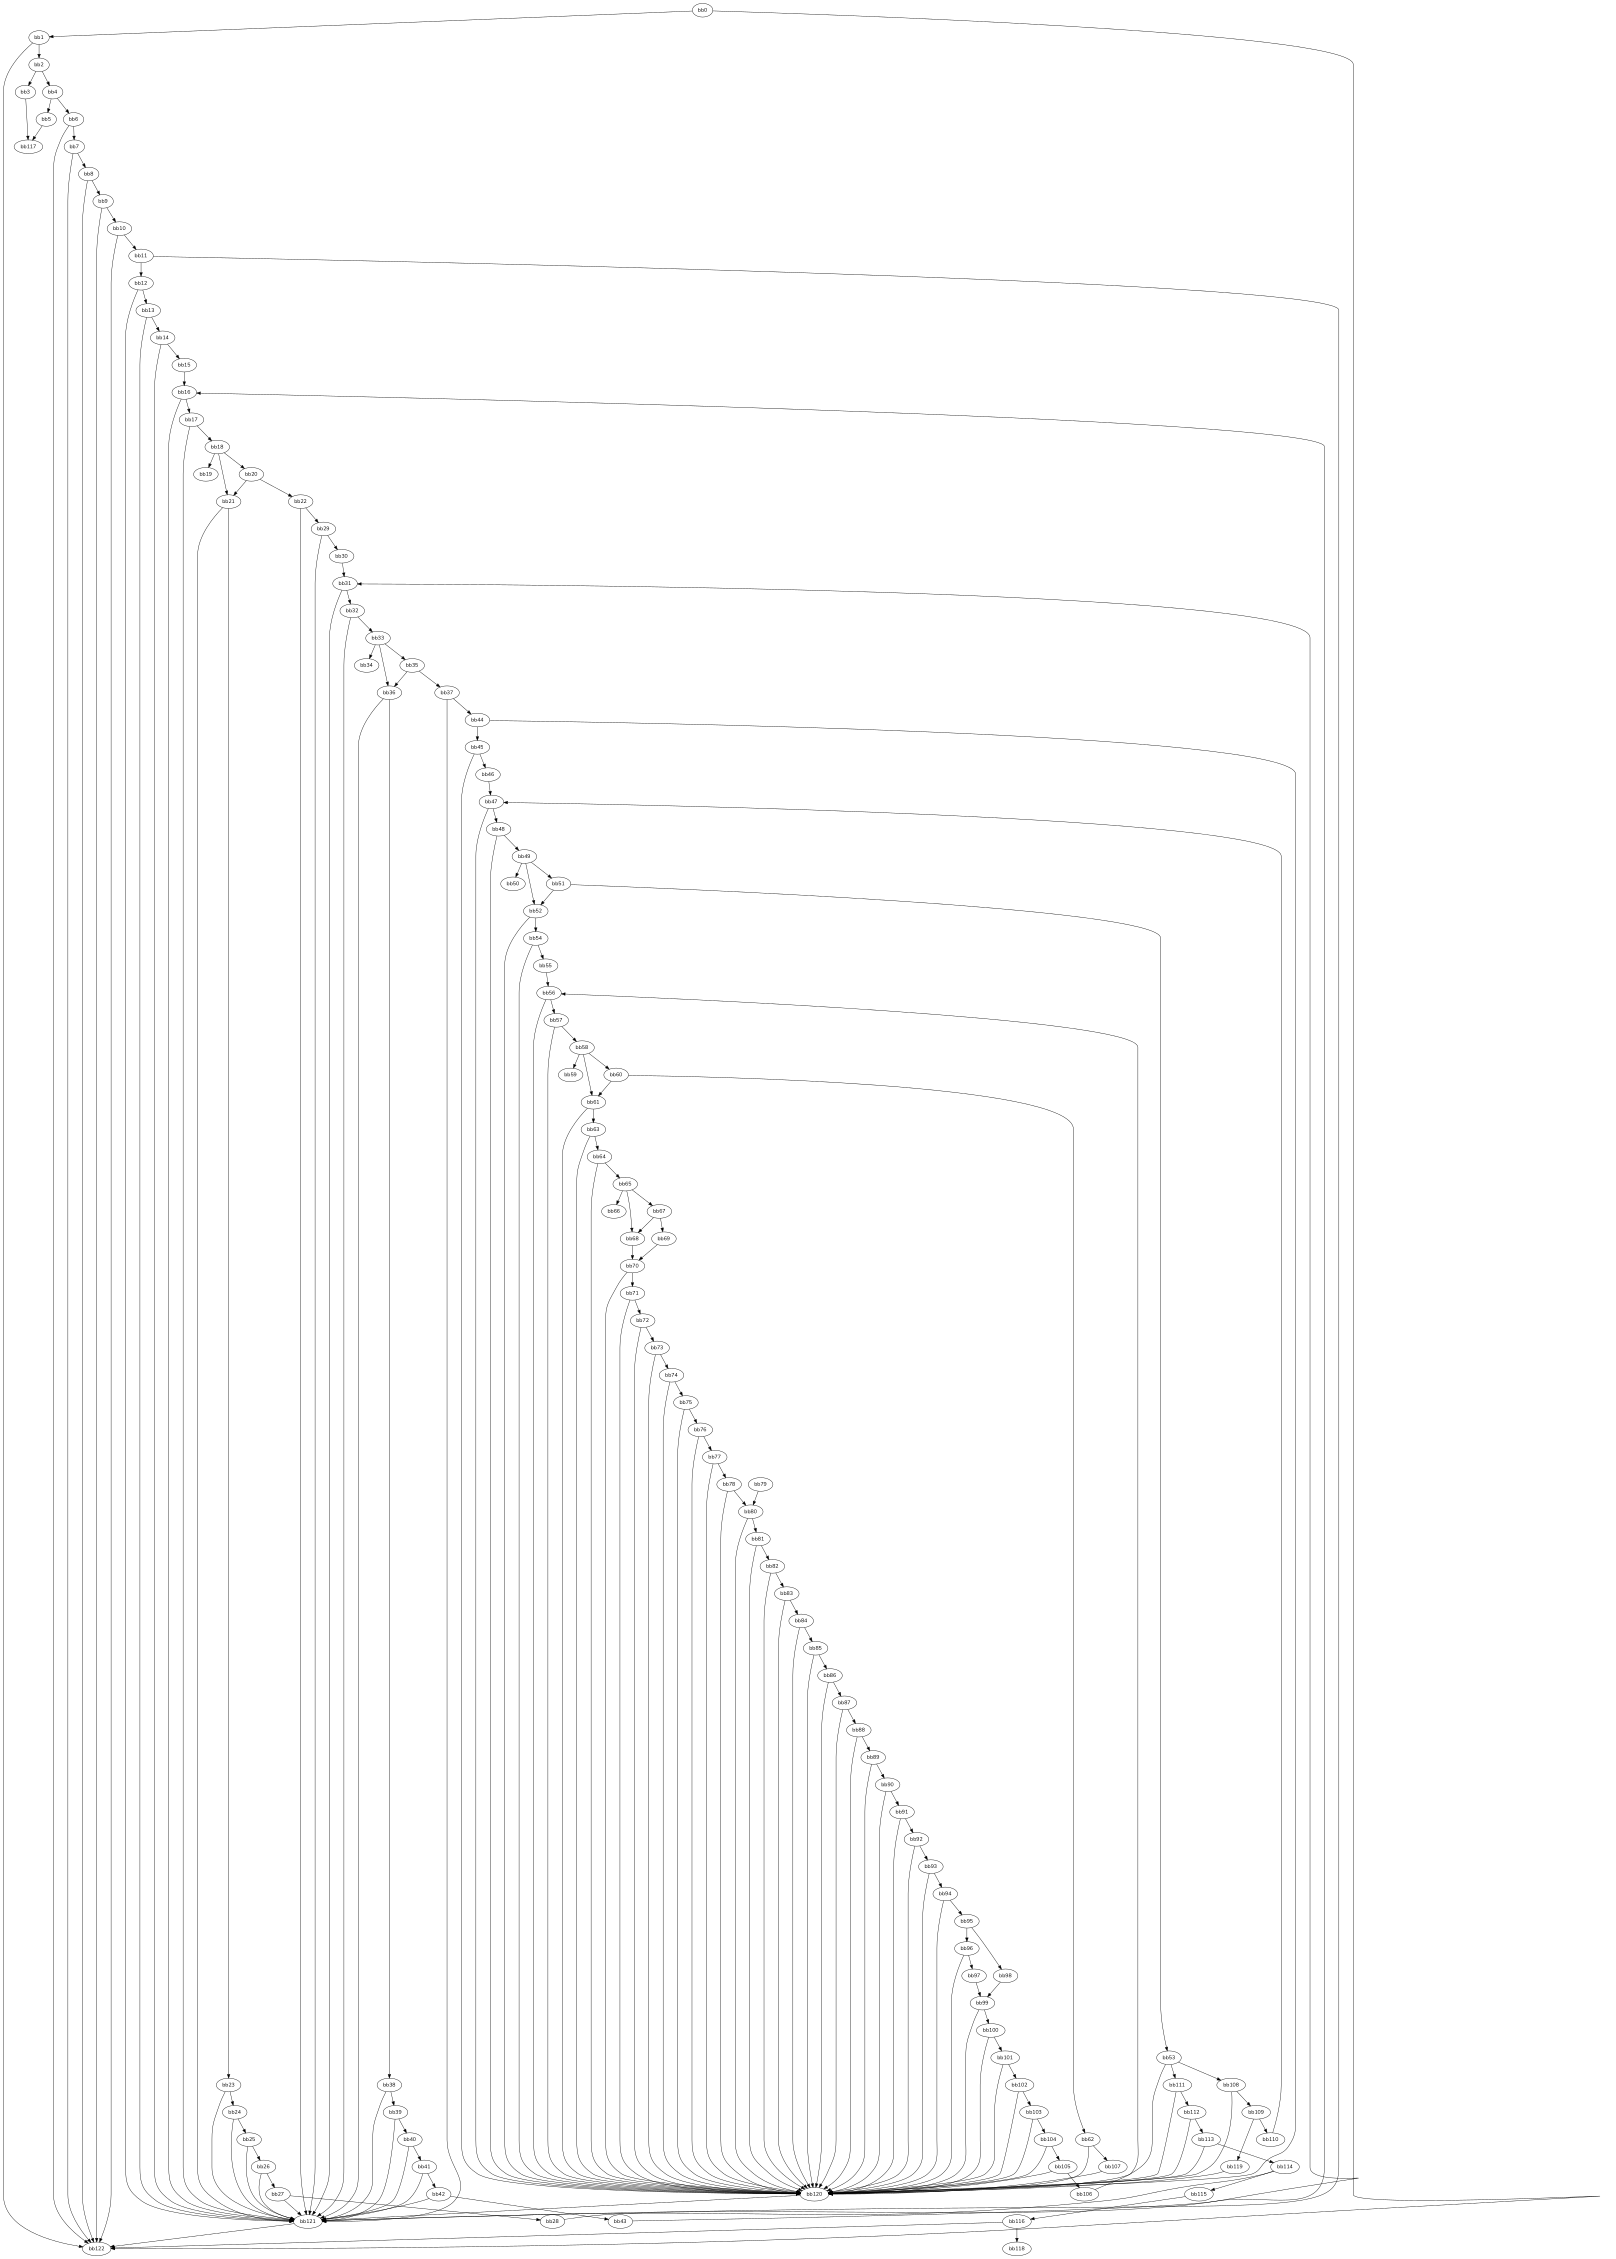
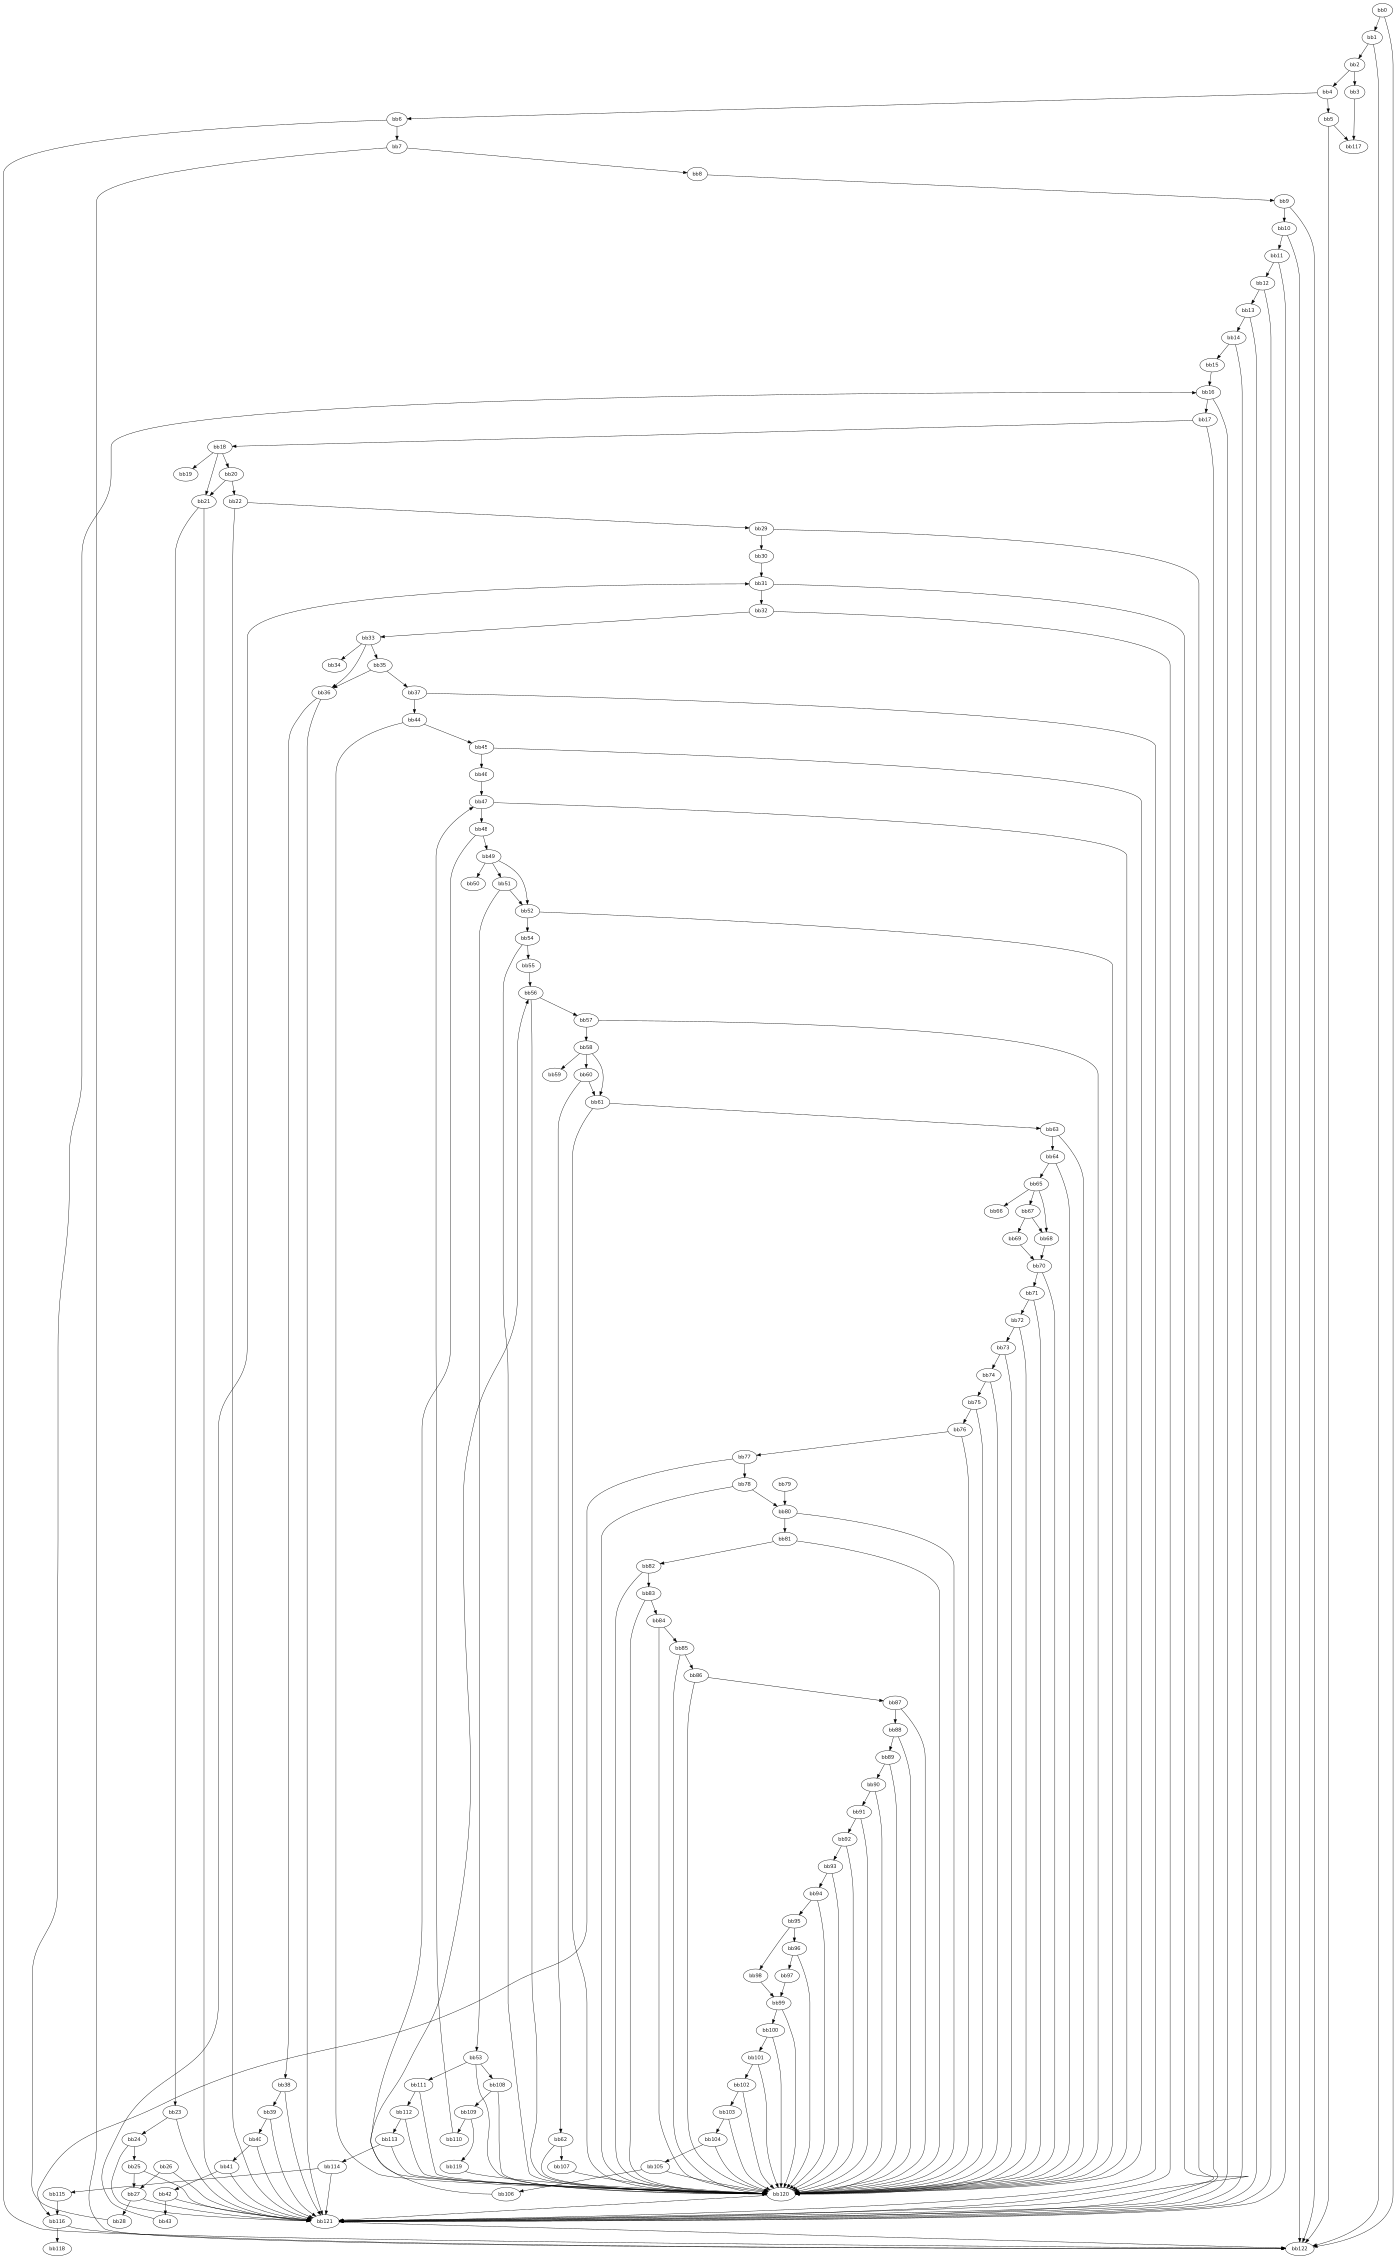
  digraph {
    fontname=Nunito
    node [fontname=Nunito]
    edge [fontname=Nunito]
    n1 [label="bb0\l"]
    n2 [label="bb1\l"]
    n3 [label="bb122\l"]
    n4 [label="bb2\l"]
    n5 [label="bb3\l"]
    n6 [label="bb4\l"]
    n7 [label="bb117\l"]
    n8 [label="bb5\l"]
    n9 [label="bb6\l"]
    n10 [label="bb7\l"]
    n11 [label="bb8\l"]
    n12 [label="bb9\l"]
    n13 [label="bb10\l"]
    n14 [label="bb11\l"]
    n15 [label="bb12\l"]
    n16 [label="bb121\l"]
    n17 [label="bb13\l"]
    n18 [label="bb14\l"]
    n19 [label="bb15\l"]
    n20 [label="bb16\l"]
    n21 [label="bb17\l"]
    n22 [label="bb18\l"]
    n23 [label="bb19\l"]
    n24 [label="bb20\l"]
    n25 [label="bb21\l"]
    n26 [label="bb22\l"]
    n27 [label="bb23\l"]
    n28 [label="bb29\l"]
    n29 [label="bb24\l"]
    n30 [label="bb30\l"]
    n31 [label="bb25\l"]
    n32 [label="bb26\l"]
    n33 [label="bb27\l"]
    n34 [label="bb28\l"]
    n35 [label="bb31\l"]
    n36 [label="bb32\l"]
    n37 [label="bb33\l"]
    n38 [label="bb34\l"]
    n39 [label="bb35\l"]
    n40 [label="bb36\l"]
    n41 [label="bb37\l"]
    n42 [label="bb38\l"]
    n43 [label="bb44\l"]
    n44 [label="bb39\l"]
    n45 [label="bb45\l"]
    n46 [label="bb120\l"]
    n47 [label="bb40\l"]
    n48 [label="bb41\l"]
    n49 [label="bb42\l"]
    n50 [label="bb43\l"]
    n51 [label="bb46\l"]
    n52 [label="bb47\l"]
    n53 [label="bb48\l"]
    n54 [label="bb49\l"]
    n55 [label="bb50\l"]
    n56 [label="bb51\l"]
    n57 [label="bb52\l"]
    n58 [label="bb53\l"]
    n59 [label="bb54\l"]
    n60 [label="bb111\l"]
    n61 [label="bb108\l"]
    n62 [label="bb55\l"]
    n63 [label="bb112\l"]
    n64 [label="bb56\l"]
    n65 [label="bb57\l"]
    n66 [label="bb58\l"]
    n67 [label="bb59\l"]
    n68 [label="bb60\l"]
    n69 [label="bb61\l"]
    n70 [label="bb62\l"]
    n71 [label="bb63\l"]
    n72 [label="bb107\l"]
    n73 [label="bb64\l"]
    n74 [label="bb65\l"]
    n75 [label="bb66\l"]
    n76 [label="bb67\l"]
    n77 [label="bb68\l"]
    n78 [label="bb69\l"]
    n79 [label="bb70\l"]
    n80 [label="bb71\l"]
    n81 [label="bb72\l"]
    n82 [label="bb73\l"]
    n83 [label="bb74\l"]
    n84 [label="bb75\l"]
    n85 [label="bb76\l"]
    n86 [label="bb77\l"]
    n87 [label="bb78\l"]
    n88 [label="bb80\l"]
    n89 [label="bb79\l"]
    n90 [label="bb81\l"]
    n91 [label="bb82\l"]
    n92 [label="bb83\l"]
    n93 [label="bb84\l"]
    n94 [label="bb85\l"]
    n95 [label="bb86\l"]
    n96 [label="bb87\l"]
    n97 [label="bb88\l"]
    n98 [label="bb89\l"]
    n99 [label="bb90\l"]
    n100 [label="bb91\l"]
    n101 [label="bb92\l"]
    n102 [label="bb93\l"]
    n103 [label="bb94\l"]
    n104 [label="bb95\l"]
    n105 [label="bb96\l"]
    n106 [label="bb98\l"]
    n107 [label="bb97\l"]
    n108 [label="bb99\l"]
    n109 [label="bb100\l"]
    n110 [label="bb101\l"]
    n111 [label="bb102\l"]
    n112 [label="bb103\l"]
    n113 [label="bb104\l"]
    n114 [label="bb105\l"]
    n115 [label="bb106\l"]
    n116 [label="bb109\l"]
    n117 [label="bb110\l"]
    n118 [label="bb119\l"]
    n119 [label="bb113\l"]
    n120 [label="bb114\l"]
    n121 [label="bb115\l"]
    n122 [label="bb116\l"]
    n123 [label="bb118\l"]
    n1 -> n2
    n1 -> n3
    n2 -> n3
    n2 -> n4
    n4 -> n5
    n4 -> n6
    n5 -> n7
    n6 -> n8
    n6 -> n9
    n8 -> n7
    n9 -> n3
    n9 -> n10
    n10 -> n3
    n10 -> n11
-   n11 -> n3
+   n8 -> n3
    n11 -> n12
    n12 -> n3
    n12 -> n13
    n13 -> n3
    n13 -> n14
    n14 -> n15
    n14 -> n16
    n15 -> n16
    n15 -> n17
    n16 -> n3
    n17 -> n16
    n17 -> n18
    n18 -> n16
    n18 -> n19
    n19 -> n20
    n20 -> n16
    n20 -> n21
    n21 -> n16
    n21 -> n22
    n22 -> n23
    n22 -> n24
    n22 -> n25
    n24 -> n25
    n24 -> n26
    n25 -> n16
    n25 -> n27
    n26 -> n16
    n26 -> n28
    n27 -> n16
    n27 -> n29
    n28 -> n16
    n28 -> n30
    n29 -> n16
    n29 -> n31
    n30 -> n35
    n31 -> n16
-   n31 -> n32
+   n31 -> n33
    n32 -> n16
    n32 -> n33
    n33 -> n16
    n33 -> n34
    n34 -> n20
    n35 -> n16
    n35 -> n36
    n36 -> n16
    n36 -> n37
    n37 -> n38
    n37 -> n39
    n37 -> n40
    n39 -> n40
    n39 -> n41
    n40 -> n16
    n40 -> n42
    n41 -> n16
    n41 -> n43
    n42 -> n16
    n42 -> n44
    n43 -> n45
    n43 -> n46
    n44 -> n16
    n44 -> n47
    n45 -> n46
    n45 -> n51
    n46 -> n16
    n47 -> n16
    n47 -> n48
    n48 -> n16
    n48 -> n49
    n49 -> n16
    n49 -> n50
    n50 -> n35
    n51 -> n52
    n52 -> n46
    n52 -> n53
    n53 -> n46
    n53 -> n54
    n54 -> n55
    n54 -> n56
    n54 -> n57
    n56 -> n57
    n56 -> n58
    n57 -> n46
    n57 -> n59
    n58 -> n46
    n58 -> n60
    n58 -> n61
    n59 -> n46
    n59 -> n62
    n60 -> n46
    n60 -> n63
    n61 -> n46
    n61 -> n116
    n62 -> n64
    n63 -> n46
    n63 -> n119
    n64 -> n46
    n64 -> n65
    n65 -> n46
    n65 -> n66
    n66 -> n67
    n66 -> n68
    n66 -> n69
    n68 -> n69
    n68 -> n70
    n69 -> n46
    n69 -> n71
    n70 -> n46
    n70 -> n72
    n71 -> n46
    n71 -> n73
    n72 -> n46
    n73 -> n46
    n73 -> n74
    n74 -> n75
    n74 -> n76
    n74 -> n77
    n76 -> n77
    n76 -> n78
    n77 -> n79
    n78 -> n79
    n79 -> n46
    n79 -> n80
    n80 -> n46
    n80 -> n81
    n81 -> n46
    n81 -> n82
    n82 -> n46
    n82 -> n83
    n83 -> n46
    n83 -> n84
    n84 -> n46
    n84 -> n85
    n85 -> n46
    n85 -> n86
-   n86 -> n46
+   n86 -> n122
    n86 -> n87
    n87 -> n46
    n87 -> n88
    n88 -> n46
    n88 -> n90
    n89 -> n88
    n90 -> n46
    n90 -> n91
    n91 -> n46
    n91 -> n92
    n92 -> n46
    n92 -> n93
    n93 -> n46
    n93 -> n94
    n94 -> n46
    n94 -> n95
    n95 -> n46
    n95 -> n96
    n96 -> n46
    n96 -> n97
    n97 -> n46
    n97 -> n98
    n98 -> n46
    n98 -> n99
    n99 -> n46
    n99 -> n100
    n100 -> n46
    n100 -> n101
    n101 -> n46
    n101 -> n102
    n102 -> n46
    n102 -> n103
    n103 -> n46
    n103 -> n104
    n104 -> n105
    n104 -> n106
    n105 -> n46
    n105 -> n107
    n106 -> n108
    n107 -> n108
    n108 -> n46
    n108 -> n109
    n109 -> n46
    n109 -> n110
    n110 -> n46
    n110 -> n111
    n111 -> n46
    n111 -> n112
    n112 -> n46
    n112 -> n113
    n113 -> n46
    n113 -> n114
    n114 -> n46
    n114 -> n115
    n115 -> n64
    n116 -> n117
    n116 -> n118
    n117 -> n52
    n118 -> n46
    n119 -> n46
    n119 -> n120
    n120 -> n16
    n120 -> n121
    n121 -> n122
    n122 -> n3
    n122 -> n123
  }
